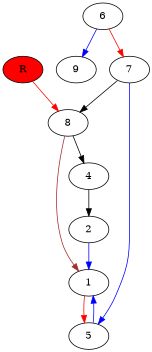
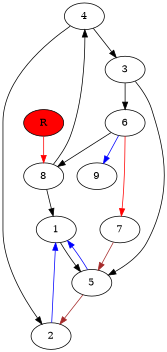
  digraph {
    edge [color=black]
    1
    5
    2
+   3
    6
    9
    7
    8
    4
    R [fillcolor="#ff0000" style=filled]
-   1 -> 5 [color=red]
+   1 -> 5
    5 -> 1 [color=blue]
+   5 -> 2 [color=brown]
    2 -> 1 [color=blue]
+   3 -> 5
+   3 -> 6
    6 -> 9 [color=blue]
    6 -> 7 [color=red]
-   7 -> 8
-   7 -> 5 [color=blue]
-   8 -> 1 [color=brown]
+   6 -> 8
+   7 -> 5 [color=brown]
+   8 -> 1
    8 -> 4
    4 -> 2
+   4 -> 3
    R -> 8 [color=red]
  }
